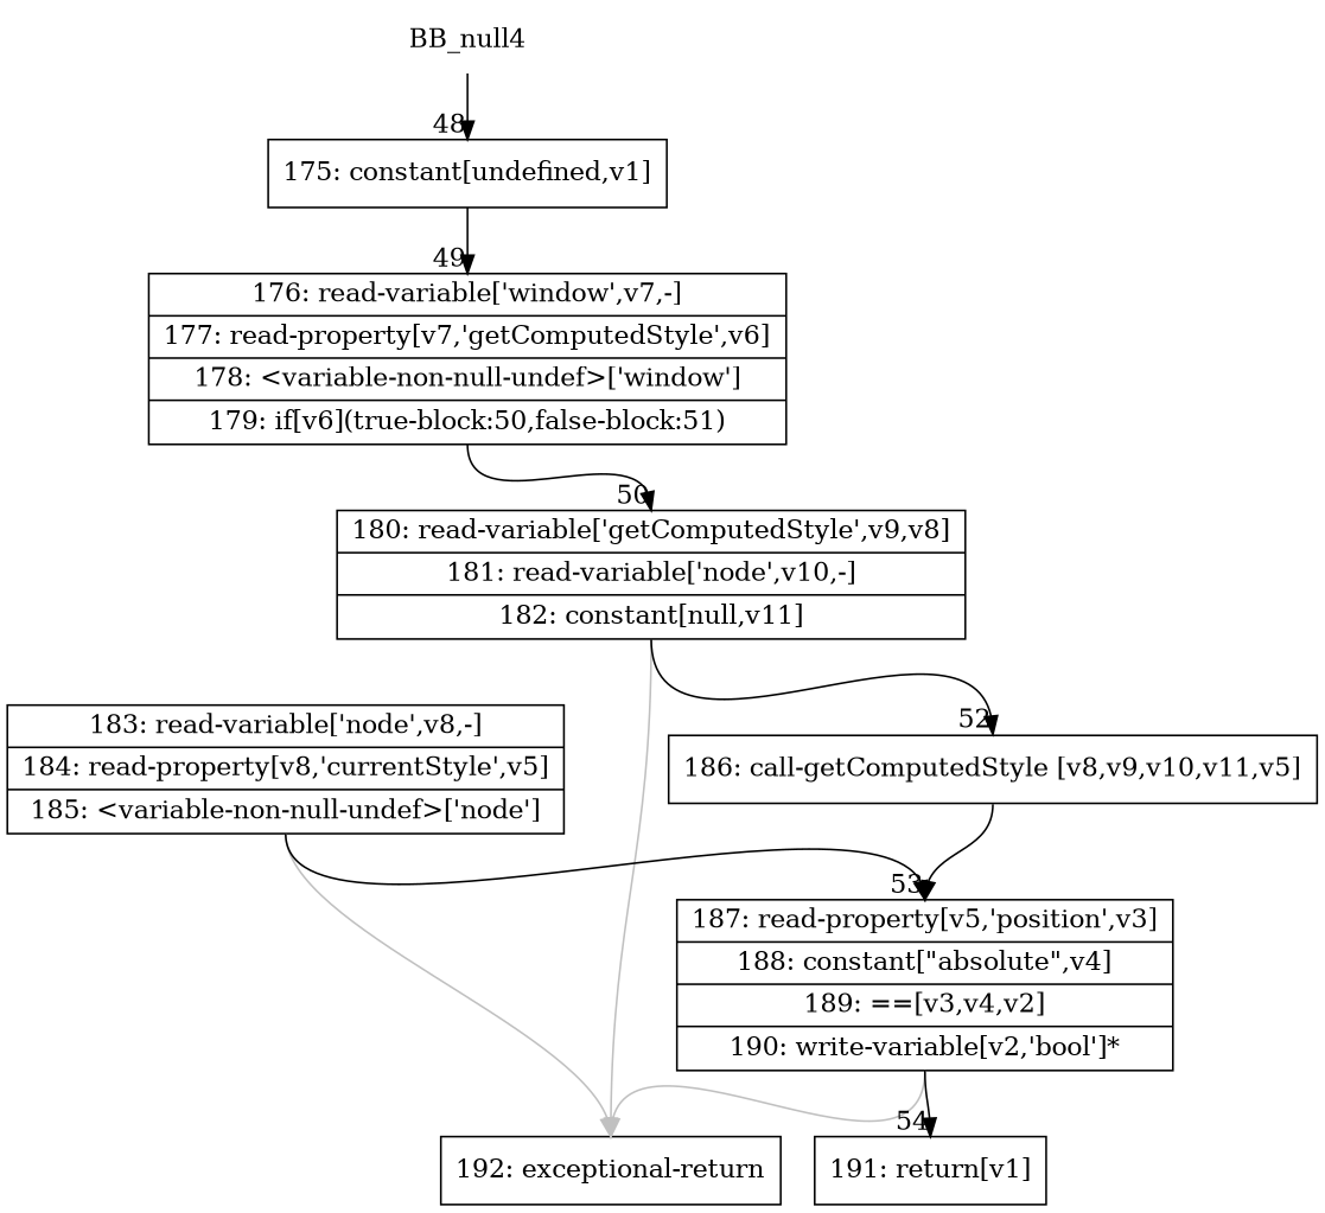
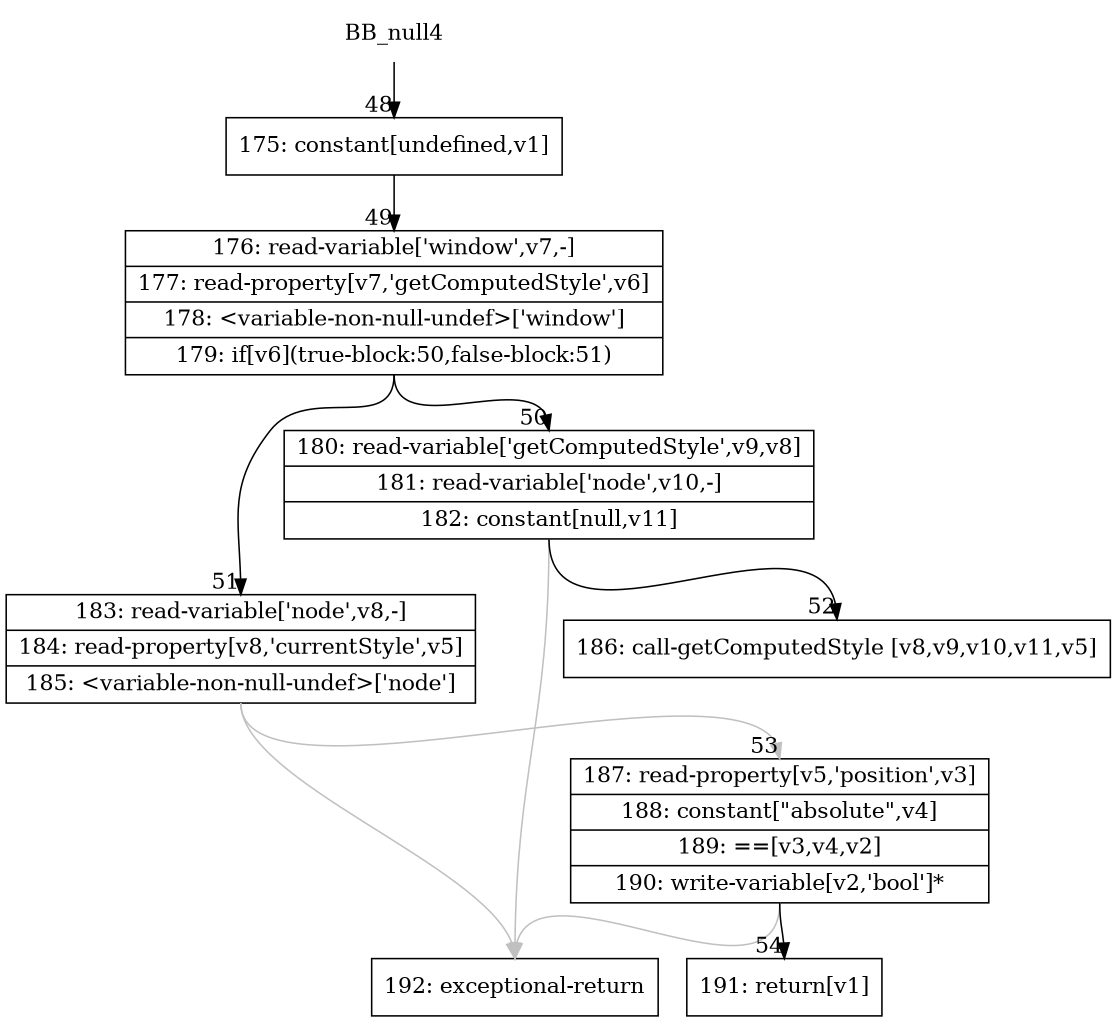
  digraph {
    rankdir=TD
    node [shape=record]
    edge [headport=n tailport=s]
    n1 [label=BB_null4 shape=none]
    n2 [label="{175: constant[undefined,v1]}"]
    n3 [label="{176: read-variable['window',v7,-]|177: read-property[v7,'getComputedStyle',v6]|178: \<variable-non-null-undef\>['window']|179: if[v6](true-block:50,false-block:51)}"]
    n4 [label="{180: read-variable['getComputedStyle',v9,v8]|181: read-variable['node',v10,-]|182: constant[null,v11]}"]
    n5 [label="{183: read-variable['node',v8,-]|184: read-property[v8,'currentStyle',v5]|185: \<variable-non-null-undef\>['node']}"]
    n6 [label="{192: exceptional-return}"]
    n7 [label="{186: call-getComputedStyle [v8,v9,v10,v11,v5]}"]
    n8 [label="{187: read-property[v5,'position',v3]|188: constant[\"absolute\",v4]|189: ==[v3,v4,v2]|190: write-variable[v2,'bool']*}"]
    n9 [label="{191: return[v1]}"]
    n1 -> n2 [headlabel="    48"]
    n2 -> n3 [headlabel="      49"]
    n3 -> n4 [headlabel="      50"]
+   n3 -> n5 [headlabel="      51"]
    n4 -> n6 [color=gray]
    n4 -> n7 [headlabel="      52"]
    n5 -> n6 [color=gray]
-   n5 -> n8 [headlabel="      53"]
-   n7 -> n8
+   n5 -> n8 [headlabel="      53" color=gray]
    n8 -> n6 [color=gray]
    n8 -> n9 [headlabel="      54"]
  }
